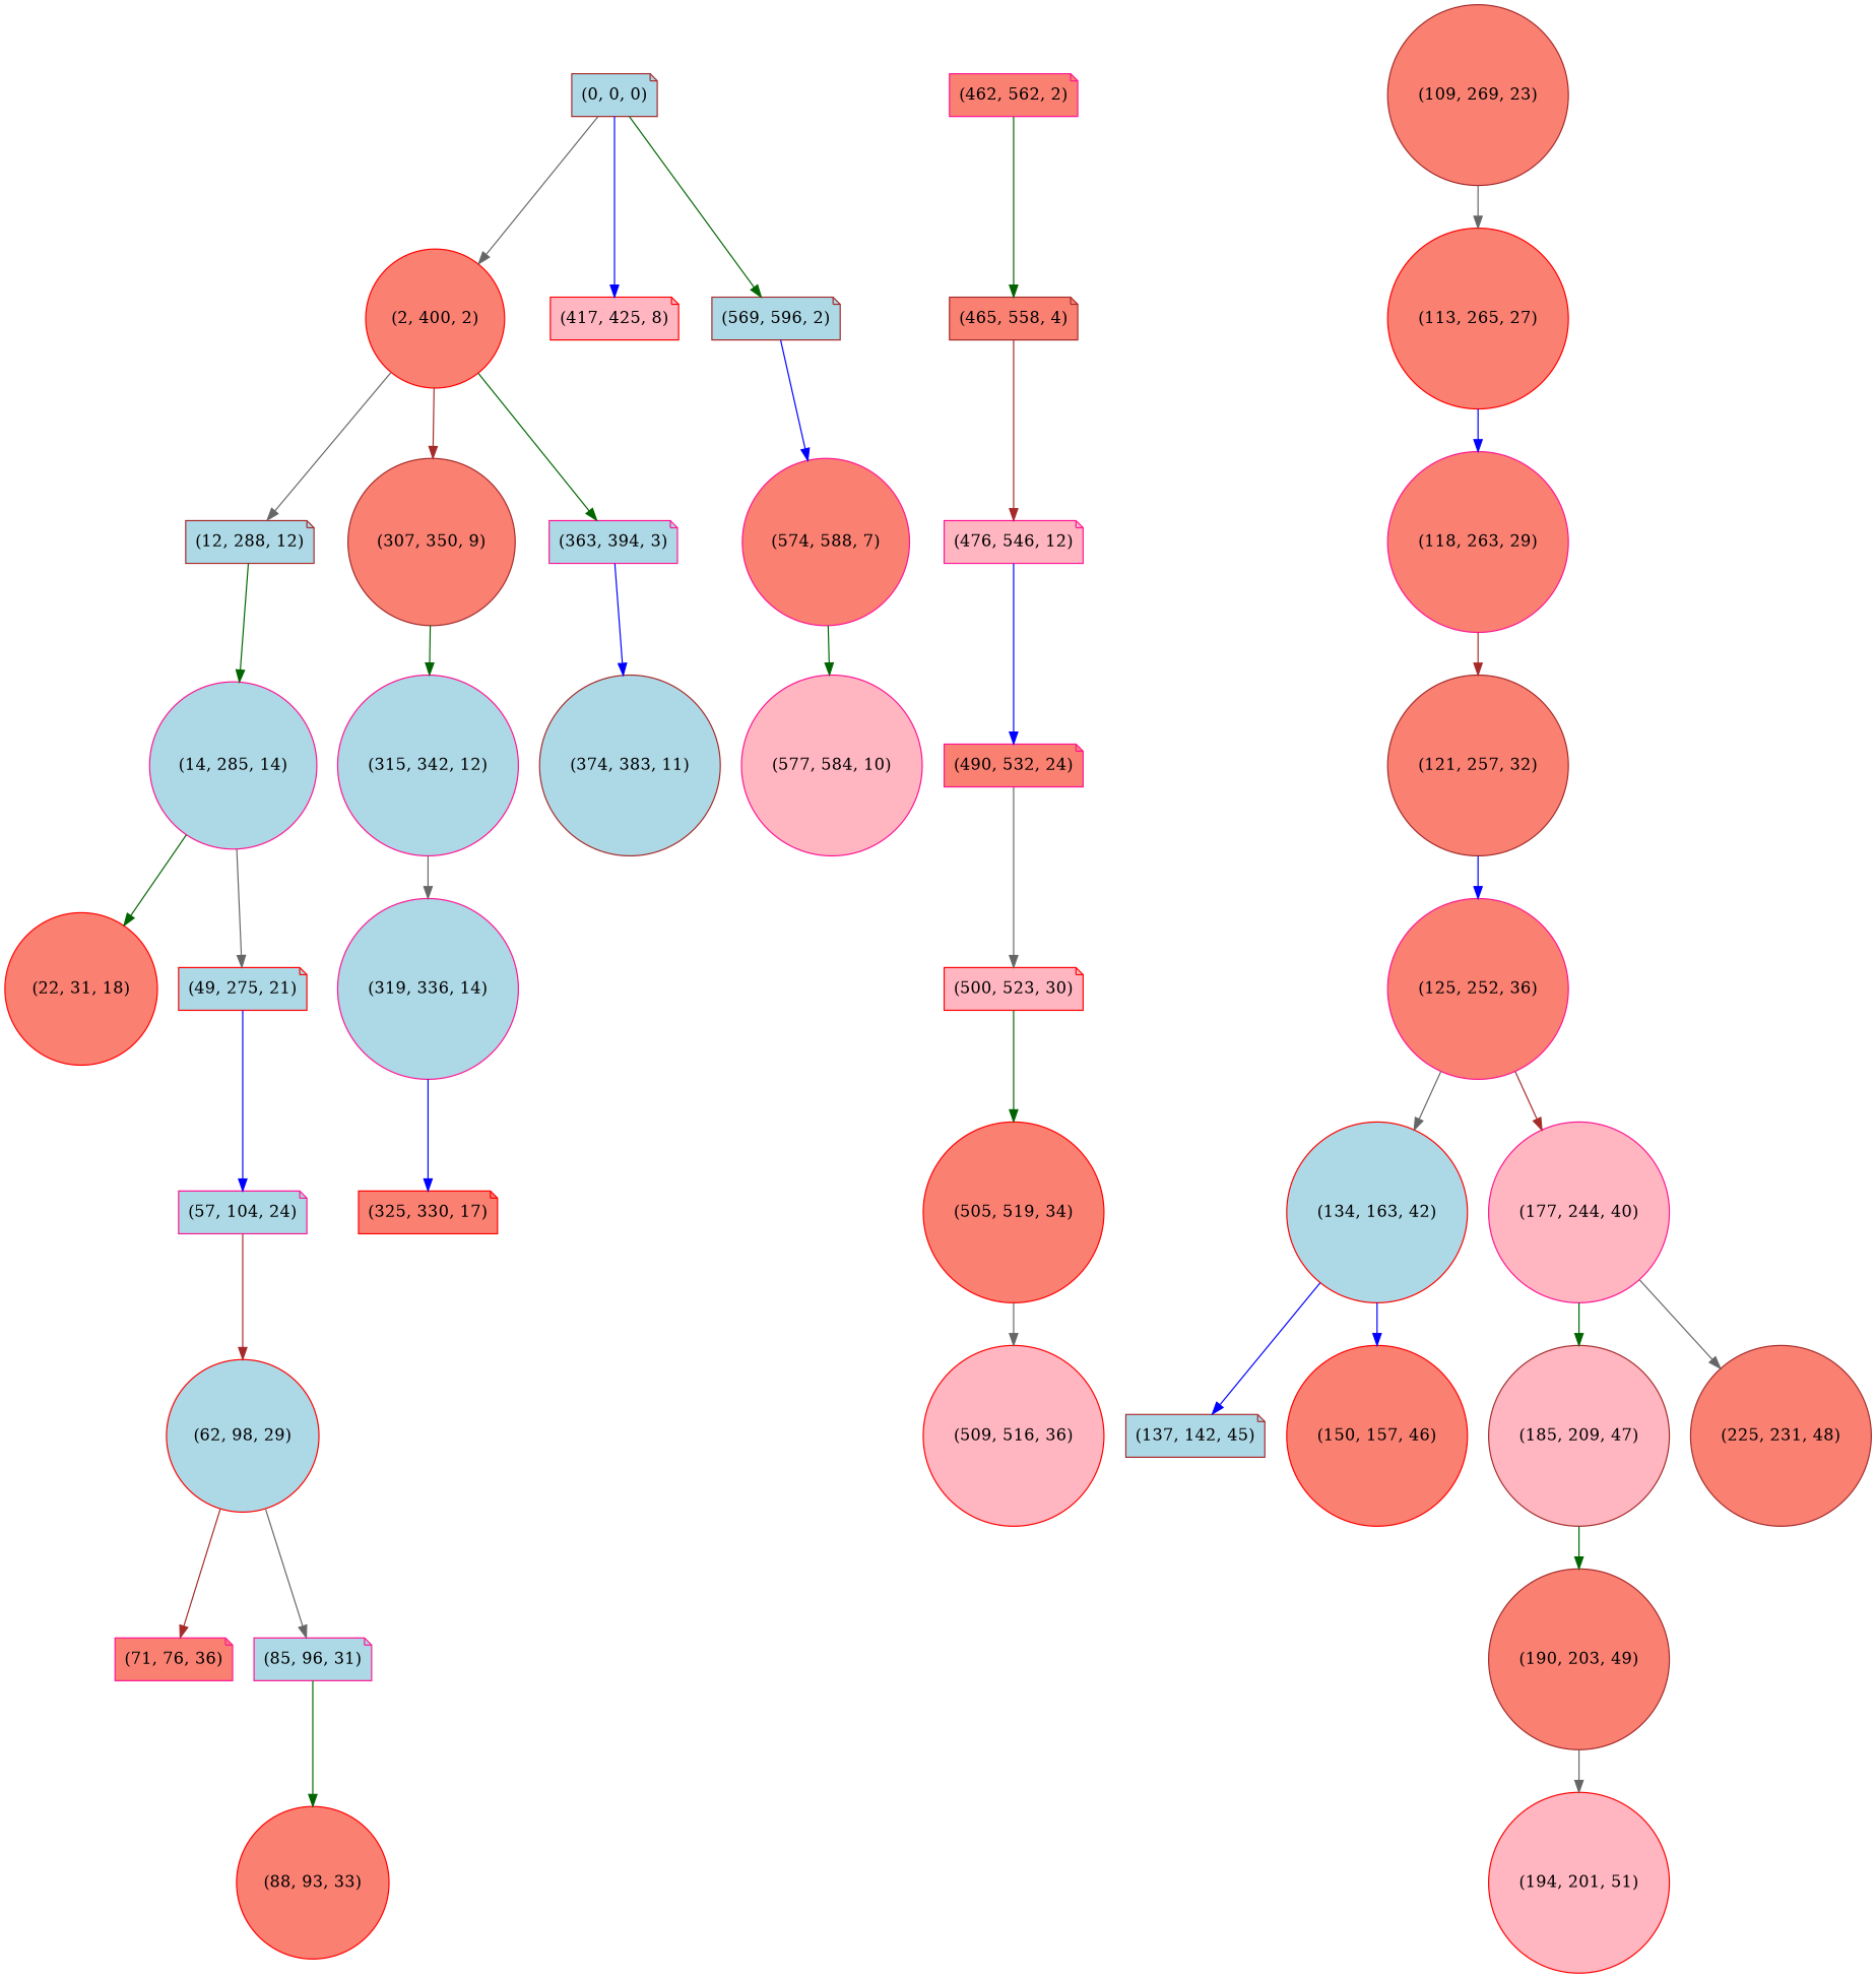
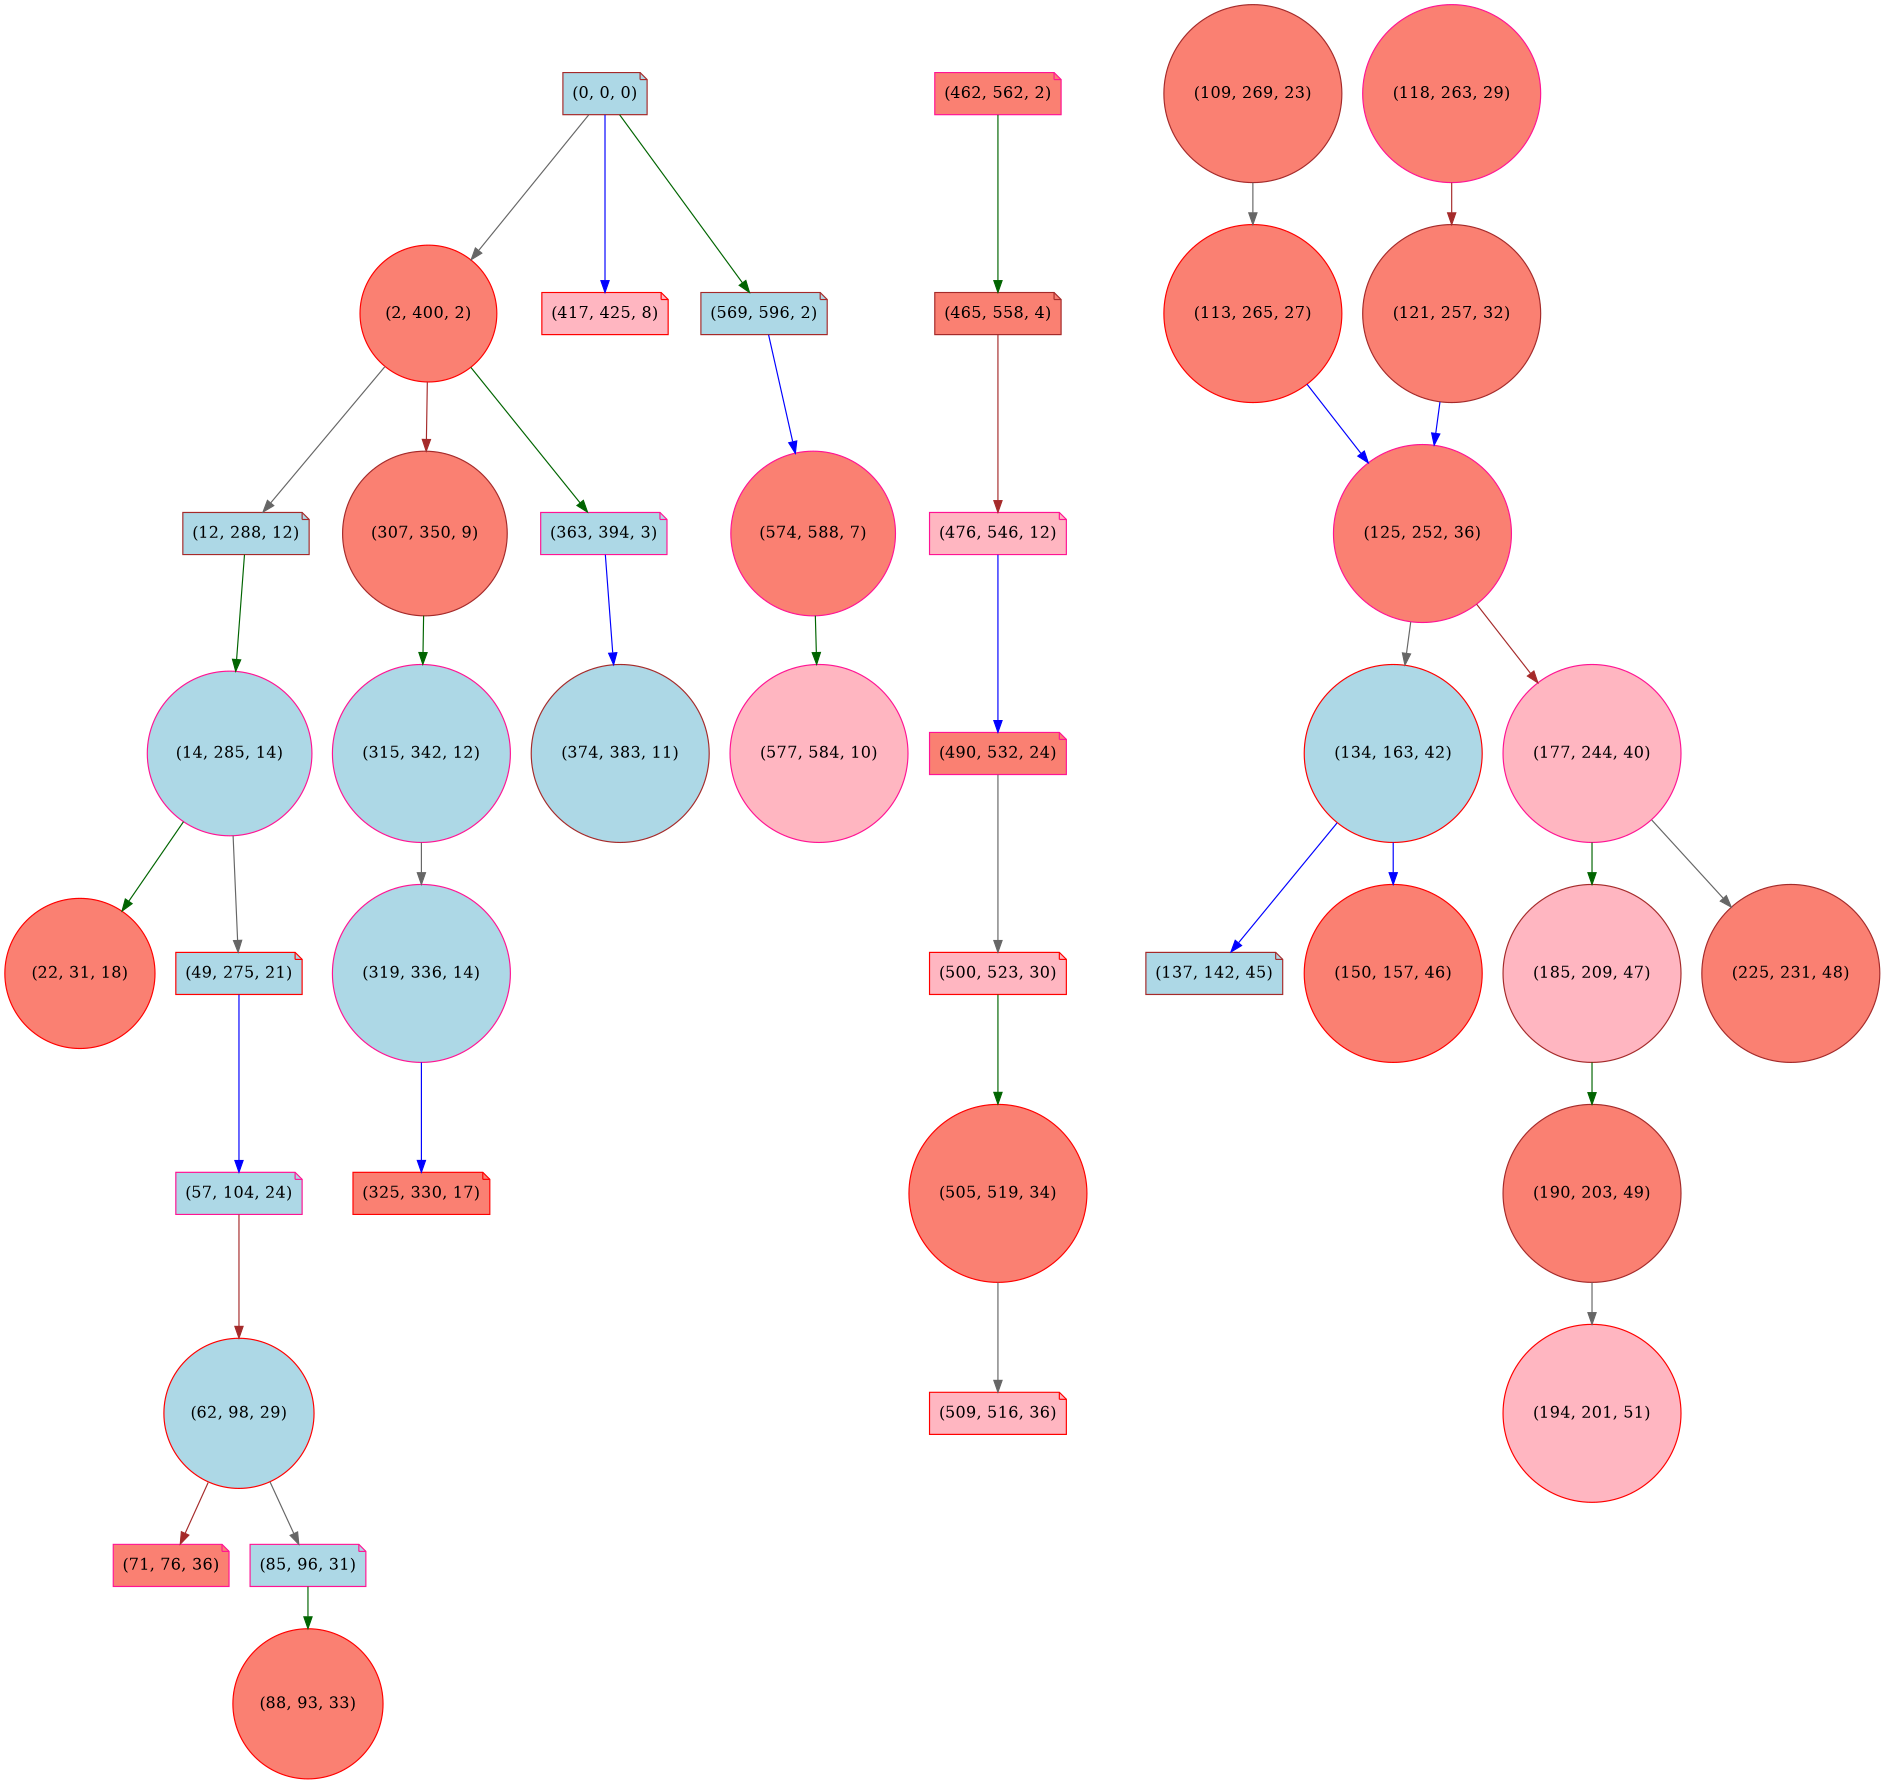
  digraph {
    node [color=deeppink fillcolor=salmon shape=circle style=filled]
    edge [color=gray40]
    "(0, 0, 0)" [color=brown fillcolor=lightblue shape=note]
    "(2, 400, 2)" [color=red]
    "(417, 425, 8)" [color=red fillcolor=lightpink shape=note]
    "(569, 596, 2)" [color=brown fillcolor=lightblue shape=note]
    "(12, 288, 12)" [color=brown fillcolor=lightblue shape=note]
    "(307, 350, 9)" [color=brown]
    "(363, 394, 3)" [fillcolor=lightblue shape=note]
    "(462, 562, 2)" [shape=note]
    "(465, 558, 4)" [color=brown shape=note]
    "(574, 588, 7)"
    "(14, 285, 14)" [fillcolor=lightblue]
    "(315, 342, 12)" [fillcolor=lightblue]
    "(374, 383, 11)" [color=brown fillcolor=lightblue]
    "(22, 31, 18)" [color=red]
    "(49, 275, 21)" [color=red fillcolor=lightblue shape=note]
    "(57, 104, 24)" [fillcolor=lightblue shape=note]
    "(62, 98, 29)" [color=red fillcolor=lightblue]
    "(109, 269, 23)" [color=brown]
    n19 [color=red label="(113, 265, 27)"]
    "(71, 76, 36)" [shape=note]
    "(85, 96, 31)" [fillcolor=lightblue shape=note]
    "(88, 93, 33)" [color=red]
    "(118, 263, 29)"
    "(121, 257, 32)" [color=brown]
    "(125, 252, 36)"
    "(134, 163, 42)" [color=red fillcolor=lightblue]
    "(177, 244, 40)" [fillcolor=lightpink]
    "(137, 142, 45)" [color=brown fillcolor=lightblue shape=note]
    "(150, 157, 46)" [color=red]
    "(185, 209, 47)" [color=brown fillcolor=lightpink]
    "(225, 231, 48)" [color=brown]
    "(190, 203, 49)" [color=brown]
    "(194, 201, 51)" [color=red fillcolor=lightpink]
    "(319, 336, 14)" [fillcolor=lightblue]
    "(325, 330, 17)" [color=red shape=note]
    "(476, 546, 12)" [fillcolor=lightpink shape=note]
    "(490, 532, 24)" [shape=note]
    "(500, 523, 30)" [color=red fillcolor=lightpink shape=note]
    "(505, 519, 34)" [color=red]
-   "(509, 516, 36)" [color=red fillcolor=lightpink]
+   "(509, 516, 36)" [color=red fillcolor=lightpink shape=note]
    "(577, 584, 10)" [fillcolor=lightpink]
    "(0, 0, 0)" -> "(2, 400, 2)"
    "(0, 0, 0)" -> "(417, 425, 8)" [color=blue]
    "(0, 0, 0)" -> "(569, 596, 2)" [color=darkgreen]
    "(2, 400, 2)" -> "(12, 288, 12)"
    "(2, 400, 2)" -> "(307, 350, 9)" [color=brown]
    "(2, 400, 2)" -> "(363, 394, 3)" [color=darkgreen]
    "(569, 596, 2)" -> "(574, 588, 7)" [color=blue]
    "(12, 288, 12)" -> "(14, 285, 14)" [color=darkgreen]
    "(307, 350, 9)" -> "(315, 342, 12)" [color=darkgreen]
    "(363, 394, 3)" -> "(374, 383, 11)" [color=blue]
    "(462, 562, 2)" -> "(465, 558, 4)" [color=darkgreen]
    "(465, 558, 4)" -> "(476, 546, 12)" [color=brown]
    "(574, 588, 7)" -> "(577, 584, 10)" [color=darkgreen]
    "(14, 285, 14)" -> "(22, 31, 18)" [color=darkgreen]
    "(14, 285, 14)" -> "(49, 275, 21)"
    "(315, 342, 12)" -> "(319, 336, 14)"
    "(49, 275, 21)" -> "(57, 104, 24)" [color=blue]
    "(57, 104, 24)" -> "(62, 98, 29)" [color=brown]
    "(62, 98, 29)" -> "(71, 76, 36)" [color=brown]
    "(62, 98, 29)" -> "(85, 96, 31)"
    "(109, 269, 23)" -> n19
-   n19 -> "(118, 263, 29)" [color=blue]
+   n19 -> "(125, 252, 36)" [color=blue]
    "(85, 96, 31)" -> "(88, 93, 33)" [color=darkgreen]
    "(118, 263, 29)" -> "(121, 257, 32)" [color=brown]
    "(121, 257, 32)" -> "(125, 252, 36)" [color=blue]
    "(125, 252, 36)" -> "(134, 163, 42)"
    "(125, 252, 36)" -> "(177, 244, 40)" [color=brown]
    "(134, 163, 42)" -> "(137, 142, 45)" [color=blue]
    "(134, 163, 42)" -> "(150, 157, 46)" [color=blue]
    "(177, 244, 40)" -> "(185, 209, 47)" [color=darkgreen]
    "(177, 244, 40)" -> "(225, 231, 48)"
    "(185, 209, 47)" -> "(190, 203, 49)" [color=darkgreen]
    "(190, 203, 49)" -> "(194, 201, 51)"
    "(319, 336, 14)" -> "(325, 330, 17)" [color=blue]
    "(476, 546, 12)" -> "(490, 532, 24)" [color=blue]
    "(490, 532, 24)" -> "(500, 523, 30)"
    "(500, 523, 30)" -> "(505, 519, 34)" [color=darkgreen]
    "(505, 519, 34)" -> "(509, 516, 36)"
  }
